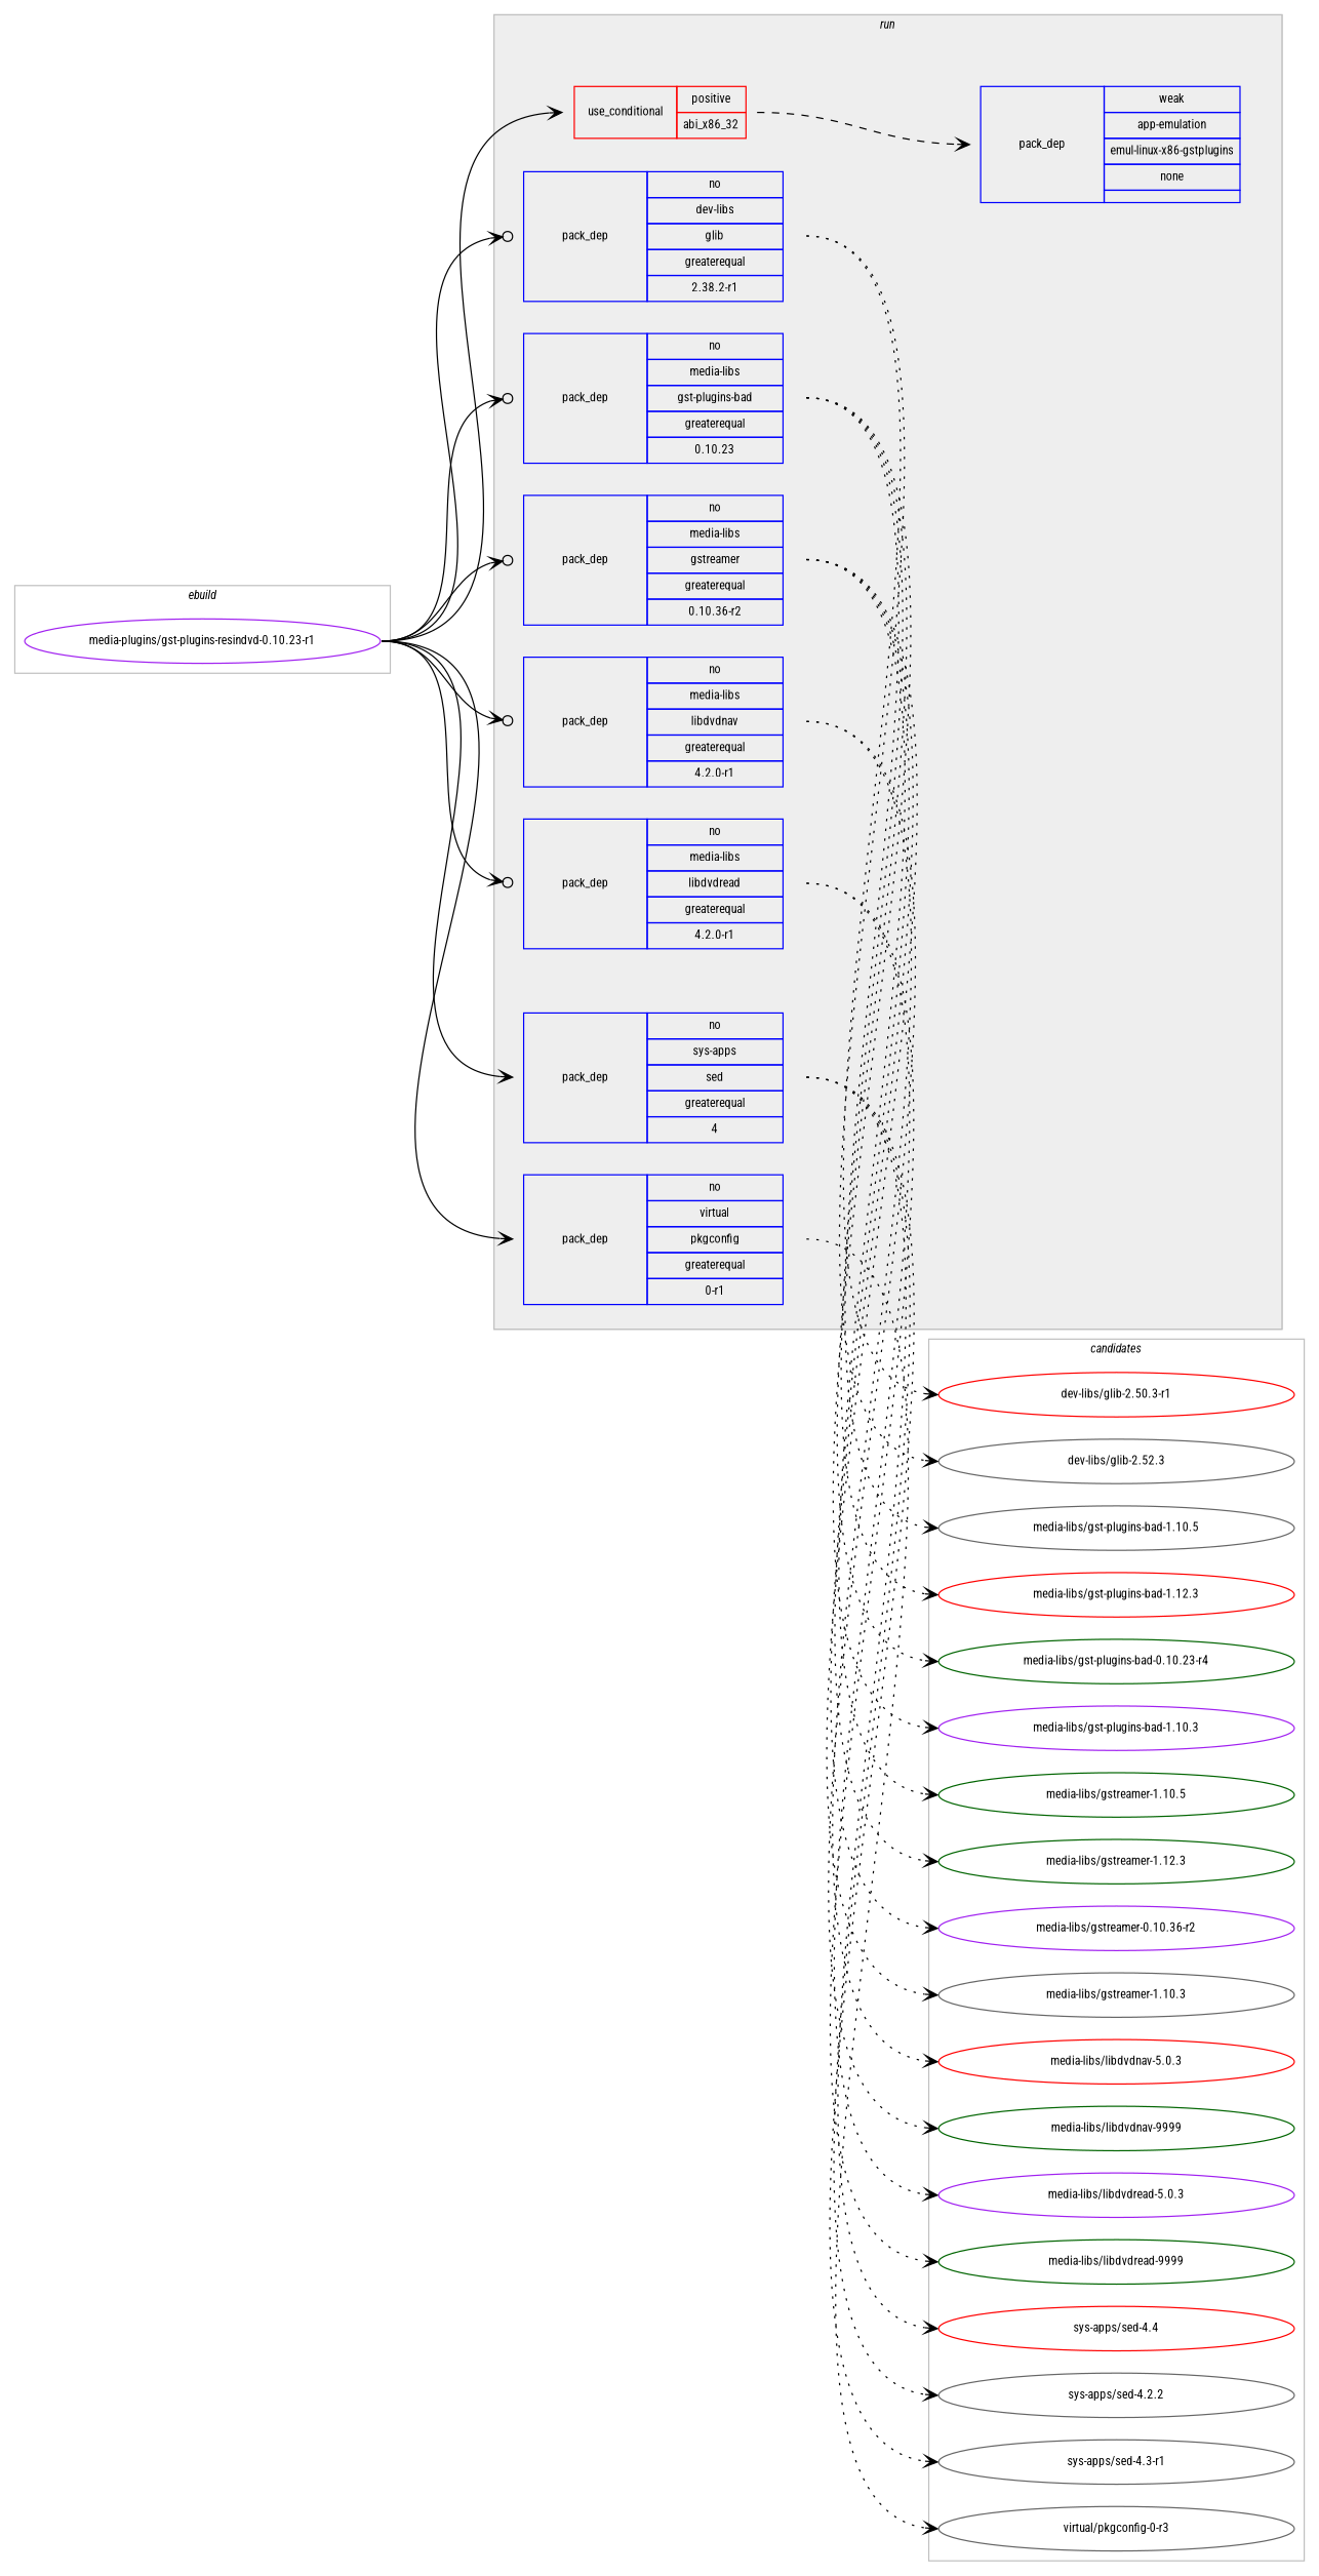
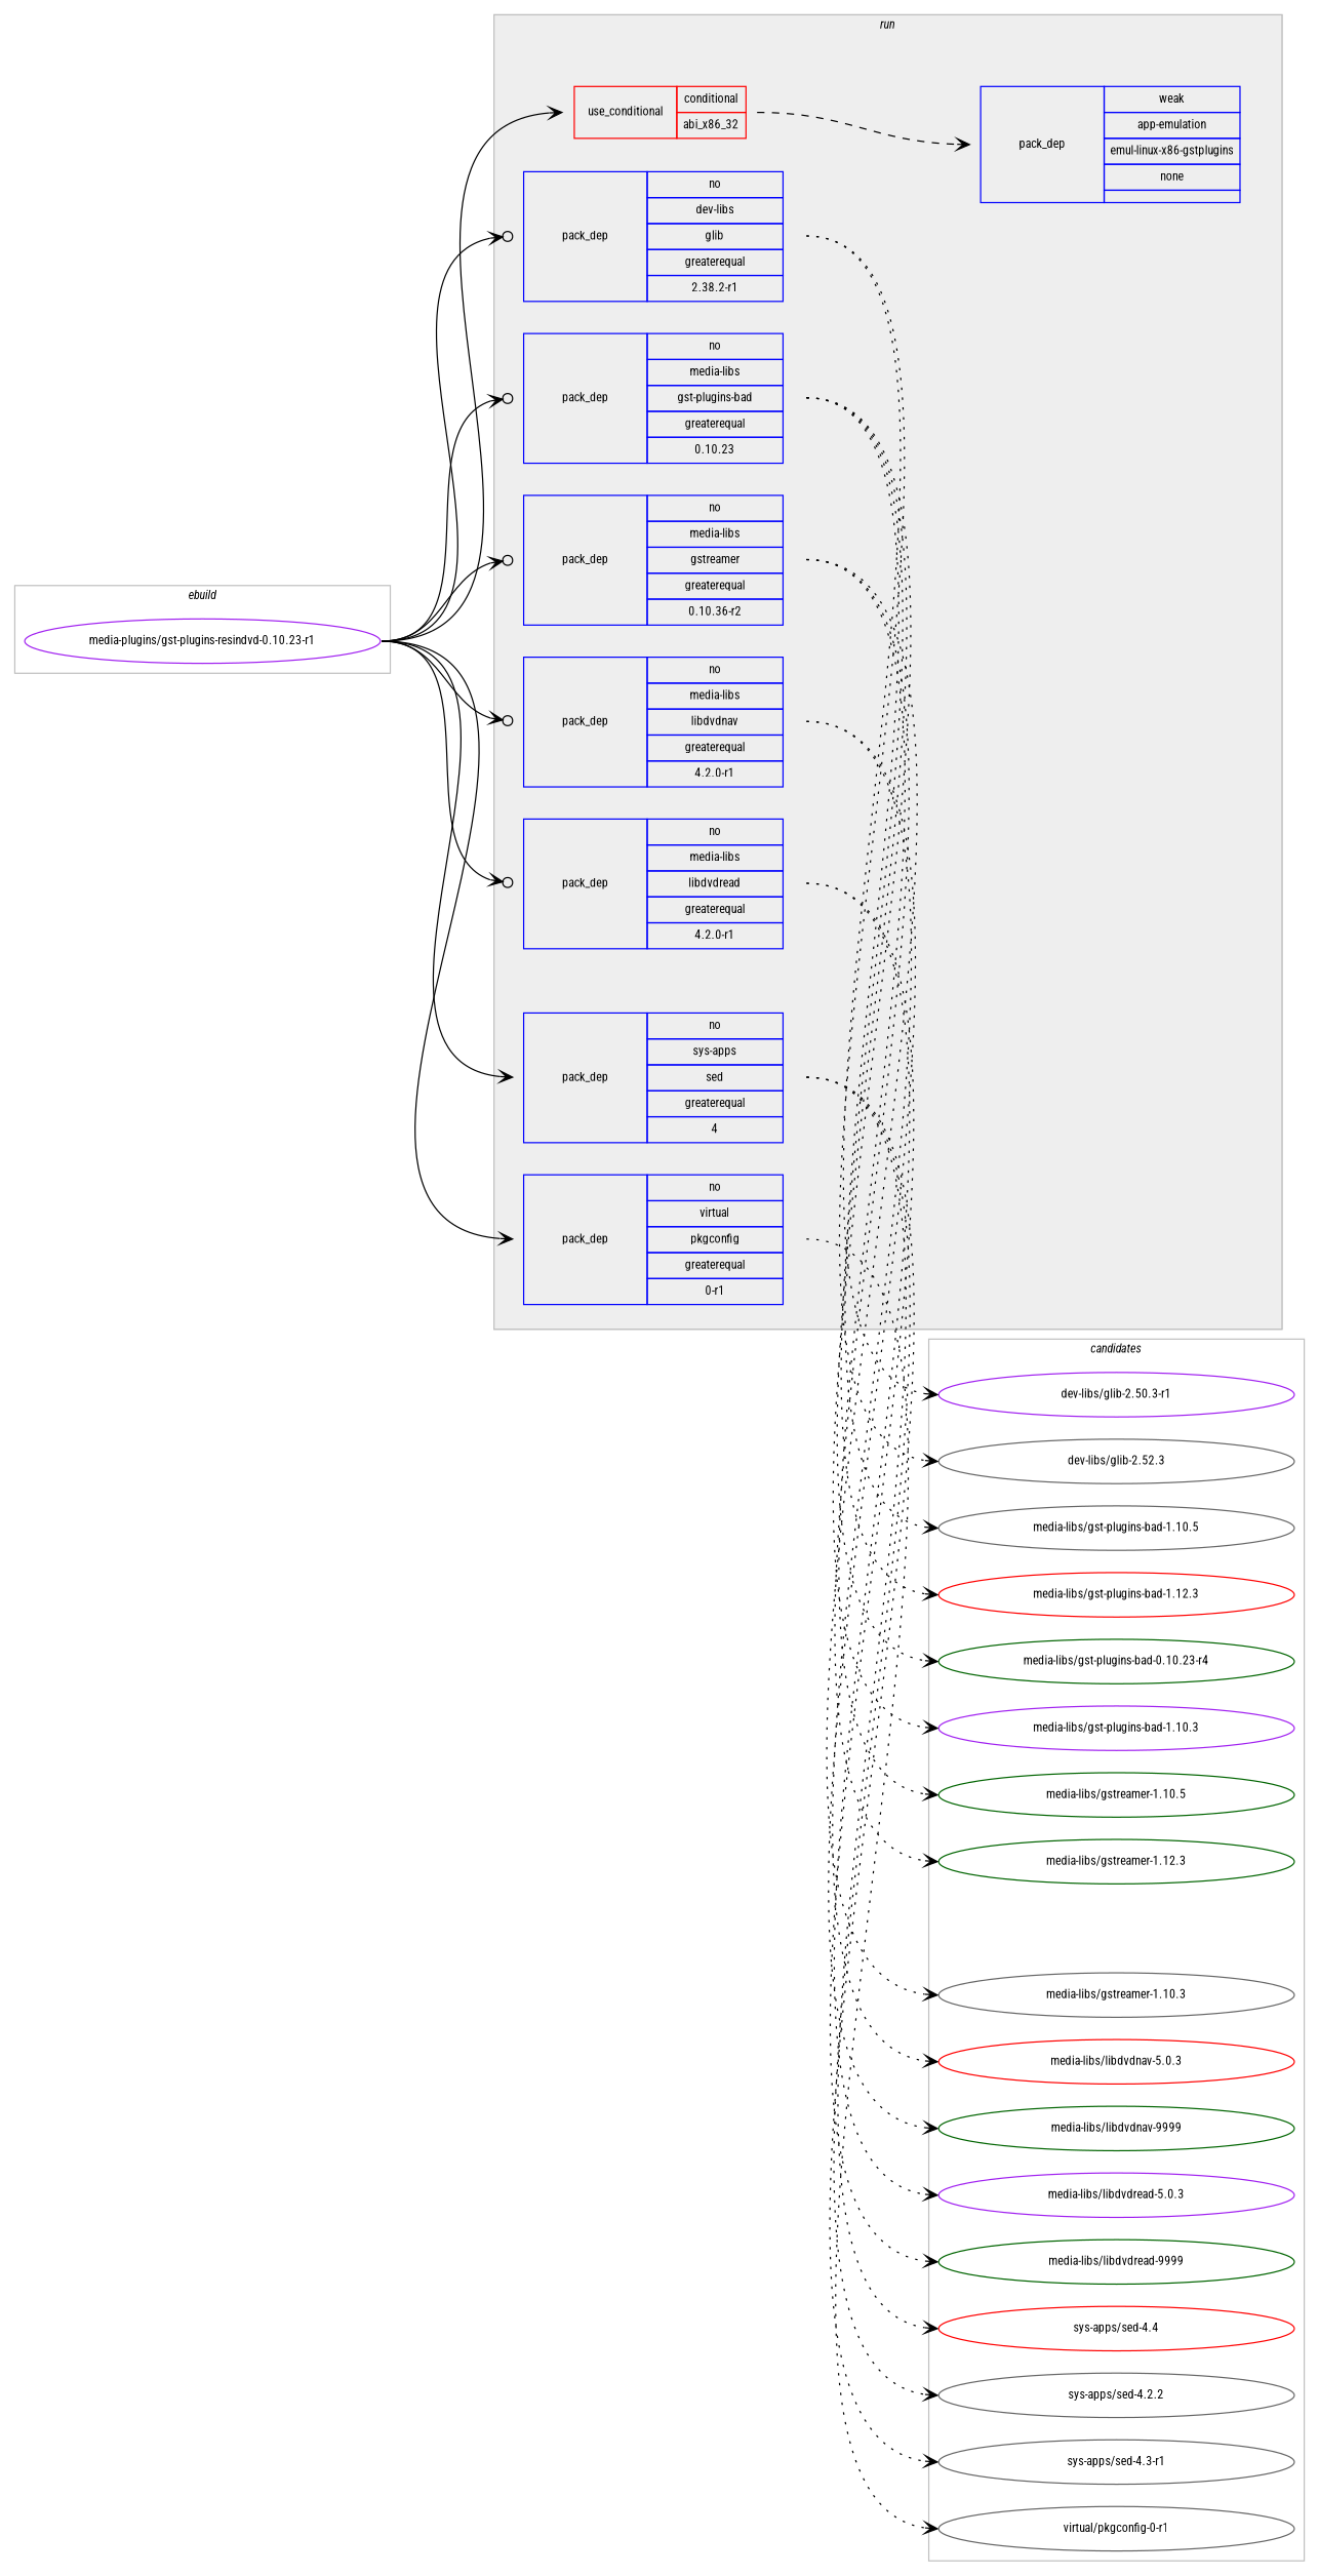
  digraph {
    compound=true
    concentrate=true
    fontname="Roboto Condensed"
    fontsize=10
    newrank=true
    rankdir=LR
    ranksep=1.5
    node [color=blue fontname="Roboto Condensed" fontsize=10]
    edge [arrowhead=vee fontname="Roboto Condensed" headport=w style=dotted tailport=e weight=100]
    n1 [color=purple label="media-plugins/gst-plugins-resindvd-0.10.23-r1" width=4]
    n2 [label=<<TABLE BORDER="0" CELLBORDER="1" CELLSPACING="0" CELLPADDING="4" WIDTH="220"><TR><TD ROWSPAN="6" CELLPADDING="30">pack_dep</TD></TR><TR><TD WIDTH="110">no</TD></TR><TR><TD>sys-apps</TD></TR><TR><TD>sed</TD></TR><TR><TD>greaterequal</TD></TR><TR><TD>4</TD></TR></TABLE>> shape=none]
    n3 [label=<<TABLE BORDER="0" CELLBORDER="1" CELLSPACING="0" CELLPADDING="4" WIDTH="220"><TR><TD ROWSPAN="6" CELLPADDING="30">pack_dep</TD></TR><TR><TD WIDTH="110">no</TD></TR><TR><TD>virtual</TD></TR><TR><TD>pkgconfig</TD></TR><TR><TD>greaterequal</TD></TR><TR><TD>0-r1</TD></TR></TABLE>> shape=none]
    n4 [label=<<TABLE BORDER="0" CELLBORDER="1" CELLSPACING="0" CELLPADDING="4" WIDTH="220"><TR><TD ROWSPAN="6" CELLPADDING="30">pack_dep</TD></TR><TR><TD WIDTH="110">weak</TD></TR><TR><TD>app-emulation</TD></TR><TR><TD>emul-linux-x86-gstplugins</TD></TR><TR><TD>none</TD></TR><TR><TD></TD></TR></TABLE>> shape=none]
-   n5 [color=red label=<<TABLE BORDER="0" CELLBORDER="1" CELLSPACING="0" CELLPADDING="4"><TR><TD ROWSPAN="3" CELLPADDING="10">use_conditional</TD></TR><TR><TD>positive</TD></TR><TR><TD>abi_x86_32</TD></TR></TABLE>> shape=none]
+   n5 [color=red label=<<TABLE BORDER="0" CELLBORDER="1" CELLSPACING="0" CELLPADDING="4"><TR><TD ROWSPAN="3" CELLPADDING="10">use_conditional</TD></TR><TR><TD>conditional</TD></TR><TR><TD>abi_x86_32</TD></TR></TABLE>> shape=none]
    n6 [label=<<TABLE BORDER="0" CELLBORDER="1" CELLSPACING="0" CELLPADDING="4" WIDTH="220"><TR><TD ROWSPAN="6" CELLPADDING="30">pack_dep</TD></TR><TR><TD WIDTH="110">no</TD></TR><TR><TD>dev-libs</TD></TR><TR><TD>glib</TD></TR><TR><TD>greaterequal</TD></TR><TR><TD>2.38.2-r1</TD></TR></TABLE>> shape=none]
    n7 [label=<<TABLE BORDER="0" CELLBORDER="1" CELLSPACING="0" CELLPADDING="4" WIDTH="220"><TR><TD ROWSPAN="6" CELLPADDING="30">pack_dep</TD></TR><TR><TD WIDTH="110">no</TD></TR><TR><TD>media-libs</TD></TR><TR><TD>gst-plugins-bad</TD></TR><TR><TD>greaterequal</TD></TR><TR><TD>0.10.23</TD></TR></TABLE>> shape=none]
    n8 [label=<<TABLE BORDER="0" CELLBORDER="1" CELLSPACING="0" CELLPADDING="4" WIDTH="220"><TR><TD ROWSPAN="6" CELLPADDING="30">pack_dep</TD></TR><TR><TD WIDTH="110">no</TD></TR><TR><TD>media-libs</TD></TR><TR><TD>gstreamer</TD></TR><TR><TD>greaterequal</TD></TR><TR><TD>0.10.36-r2</TD></TR></TABLE>> shape=none]
    n9 [label=<<TABLE BORDER="0" CELLBORDER="1" CELLSPACING="0" CELLPADDING="4" WIDTH="220"><TR><TD ROWSPAN="6" CELLPADDING="30">pack_dep</TD></TR><TR><TD WIDTH="110">no</TD></TR><TR><TD>media-libs</TD></TR><TR><TD>libdvdnav</TD></TR><TR><TD>greaterequal</TD></TR><TR><TD>4.2.0-r1</TD></TR></TABLE>> shape=none]
    n10 [label=<<TABLE BORDER="0" CELLBORDER="1" CELLSPACING="0" CELLPADDING="4" WIDTH="220"><TR><TD ROWSPAN="6" CELLPADDING="30">pack_dep</TD></TR><TR><TD WIDTH="110">no</TD></TR><TR><TD>media-libs</TD></TR><TR><TD>libdvdread</TD></TR><TR><TD>greaterequal</TD></TR><TR><TD>4.2.0-r1</TD></TR></TABLE>> shape=none]
    n11 [color=gray40 label="sys-apps/sed-4.2.2" width=4]
    n12 [color=gray40 label="sys-apps/sed-4.3-r1" width=4]
    n13 [color=red label="sys-apps/sed-4.4" width=4]
-   n14 [color=gray40 label="virtual/pkgconfig-0-r3" width=4]
-   n15 [color=red label="dev-libs/glib-2.50.3-r1" width=4]
+   n14 [color=gray40 label="virtual/pkgconfig-0-r1" width=4]
+   n15 [color=purple label="dev-libs/glib-2.50.3-r1" width=4]
    n16 [color=gray40 label="dev-libs/glib-2.52.3" width=4]
    n17 [color=darkgreen label="media-libs/gst-plugins-bad-0.10.23-r4" width=4]
    n18 [color=purple label="media-libs/gst-plugins-bad-1.10.3" width=4]
    n19 [color=gray40 label="media-libs/gst-plugins-bad-1.10.5" width=4]
    n20 [color=red label="media-libs/gst-plugins-bad-1.12.3" width=4]
    n21 [color=purple label="media-libs/libdvdread-5.0.3" width=4]
    n22 [color=darkgreen label="media-libs/libdvdread-9999" width=4]
-   n23 [color=purple label="media-libs/gstreamer-0.10.36-r2" width=4]
    n24 [color=gray40 label="media-libs/gstreamer-1.10.3" width=4]
    n25 [color=darkgreen label="media-libs/gstreamer-1.10.5" width=4]
    n26 [color=darkgreen label="media-libs/gstreamer-1.12.3" width=4]
    n27 [color=red label="media-libs/libdvdnav-5.0.3" width=4]
    n28 [color=darkgreen label="media-libs/libdvdnav-9999" width=4]
    subgraph cluster_1 {
      color=gray
      label=<<i>ebuild</i>>
      rank=same
      n1
    }
    subgraph cluster_2 {
      color=gray
      label=<<i>dependencies</i>>
      subgraph cluster_3 {
        color=gray
        fillcolor="#eeeeee"
        label=<<i>compile</i>>
        style=filled
        subgraph sub_4 {
          color=gray
          fillcolor="#eeeeee"
          label=<<i>compile</i>>
          style=filled
          n2
        }
        subgraph sub_5 {
          color=gray
          fillcolor="#eeeeee"
          label=<<i>compile</i>>
          style=filled
          n3
        }
      }
      subgraph cluster_6 {
        color=gray
        fillcolor="#eeeeee"
        label=<<i>compile and run</i>>
        style=filled
        subgraph sub_7 {
          color=gray
          fillcolor="#eeeeee"
          label=<<i>compile and run</i>>
          style=filled
          n5
          subgraph sub_8 {
            color=gray
            fillcolor="#eeeeee"
            label=<<i>compile and run</i>>
            style=filled
            n4
          }
        }
        subgraph sub_9 {
          color=gray
          fillcolor="#eeeeee"
          label=<<i>compile and run</i>>
          style=filled
          n6
        }
        subgraph sub_10 {
          color=gray
          fillcolor="#eeeeee"
          label=<<i>compile and run</i>>
          style=filled
          n7
        }
        subgraph sub_11 {
          color=gray
          fillcolor="#eeeeee"
          label=<<i>compile and run</i>>
          style=filled
          n8
        }
        subgraph sub_12 {
          color=gray
          fillcolor="#eeeeee"
          label=<<i>compile and run</i>>
          style=filled
          n9
        }
        subgraph sub_13 {
          color=gray
          fillcolor="#eeeeee"
          label=<<i>compile and run</i>>
          style=filled
          n10
        }
      }
      subgraph cluster_14 {
        color=gray
        fillcolor="#eeeeee"
        label=<<i>run</i>>
        style=filled
      }
    }
    subgraph cluster_15 {
      color=gray
      label=<<i>candidates</i>>
      rank=same
      subgraph sub_16 {
        color=black
        label=<<i>candidates</i>>
        nodesep=1
        rank=same
        n11
        n12
        n13
      }
      subgraph sub_17 {
        color=black
        label=<<i>candidates</i>>
        nodesep=1
        rank=same
        n14
      }
      subgraph sub_18 {
        color=black
        label=<<i>candidates</i>>
        nodesep=1
        rank=same
      }
      subgraph sub_19 {
        color=black
        label=<<i>candidates</i>>
        nodesep=1
        rank=same
        n15
        n16
      }
      subgraph sub_20 {
        color=black
        label=<<i>candidates</i>>
        nodesep=1
        rank=same
        n17
        n18
        n19
        n20
      }
      subgraph sub_21 {
        color=black
        label=<<i>candidates</i>>
        nodesep=1
        rank=same
        n21
        n22
      }
      subgraph sub_22 {
        color=black
        label=<<i>candidates</i>>
        nodesep=1
        rank=same
-       n23
        n24
        n25
        n26
      }
      subgraph sub_23 {
        color=black
        label=<<i>candidates</i>>
        nodesep=1
        rank=same
        n27
        n28
      }
    }
    n1 -> n2 [style=solid weight=20]
    n1 -> n3 [style=solid weight=20]
    n1 -> n5 [style=solid weight=20]
    n1 -> n6 [arrowhead=odotvee style=solid weight=20]
    n1 -> n7 [arrowhead=odotvee style=solid weight=20]
    n1 -> n8 [arrowhead=odotvee style=solid weight=20]
    n1 -> n9 [arrowhead=odotvee style=solid weight=20]
    n1 -> n10 [arrowhead=odotvee style=solid weight=20]
    n2 -> n11
    n2 -> n12
    n2 -> n13
    n3 -> n14
    n5 -> n4 [style=dashed weight=20]
    n6 -> n15
    n6 -> n16
    n7 -> n17
    n7 -> n18
    n7 -> n19
    n7 -> n20
-   n8 -> n23
    n8 -> n24
    n8 -> n25
    n8 -> n26
    n9 -> n27
    n9 -> n28
    n10 -> n21
    n10 -> n22
  }
